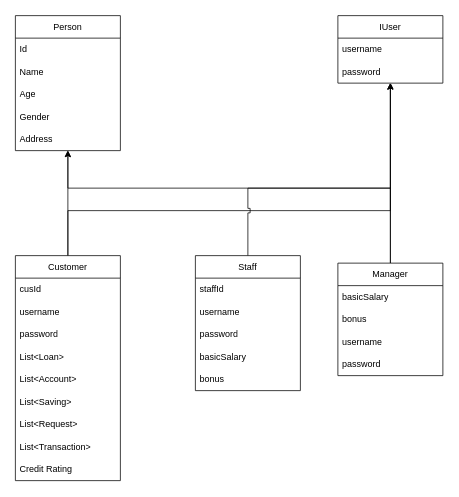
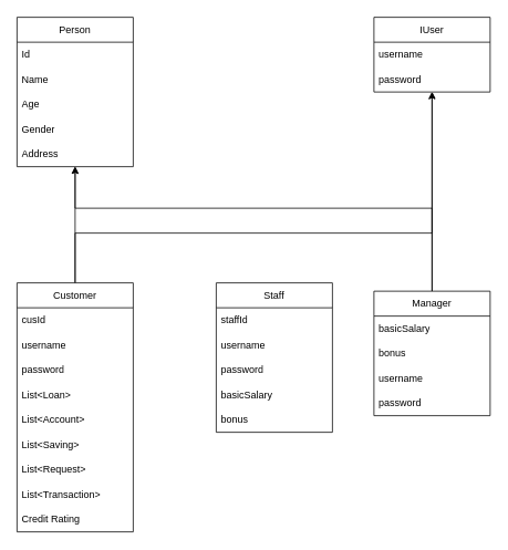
  <mxCell id="0" />
  <mxCell id="1" parent="0" />
  <mxCell id="2" style="edgeStyle=orthogonalEdgeStyle;rounded=0;orthogonalLoop=1;jettySize=auto;html=1;" edge="1" parent="1" source="4" target="14"><mxGeometry relative="1" as="geometry" /></mxCell>
  <mxCell id="3" style="edgeStyle=orthogonalEdgeStyle;rounded=0;orthogonalLoop=1;jettySize=auto;html=1;jumpStyle=sharp;" edge="1" parent="1" source="4" target="20"><mxGeometry relative="1" as="geometry"><Array as="points"><mxPoint x="90" y="280" /><mxPoint x="520" y="280" /></Array></mxGeometry></mxCell>
  <mxCell id="4" value="Customer" style="swimlane;fontStyle=0;childLayout=stackLayout;horizontal=1;startSize=30;horizontalStack=0;resizeParent=1;resizeParentMax=0;resizeLast=0;collapsible=1;marginBottom=0;whiteSpace=wrap;html=1;" parent="1" vertex="1"><mxGeometry x="20" y="340" width="140" height="300" as="geometry" /></mxCell>
  <mxCell id="5" value="cusId" style="text;strokeColor=none;fillColor=none;align=left;verticalAlign=middle;spacingLeft=4;spacingRight=4;overflow=hidden;points=[[0,0.5],[1,0.5]];portConstraint=eastwest;rotatable=0;whiteSpace=wrap;html=1;" parent="4" vertex="1"><mxGeometry y="30" width="140" height="30" as="geometry" /></mxCell>
  <mxCell id="6" value="username" style="text;strokeColor=none;fillColor=none;align=left;verticalAlign=middle;spacingLeft=4;spacingRight=4;overflow=hidden;points=[[0,0.5],[1,0.5]];portConstraint=eastwest;rotatable=0;whiteSpace=wrap;html=1;" parent="4" vertex="1"><mxGeometry y="60" width="140" height="30" as="geometry" /></mxCell>
  <mxCell id="7" value="password" style="text;strokeColor=none;fillColor=none;align=left;verticalAlign=middle;spacingLeft=4;spacingRight=4;overflow=hidden;points=[[0,0.5],[1,0.5]];portConstraint=eastwest;rotatable=0;whiteSpace=wrap;html=1;" parent="4" vertex="1"><mxGeometry y="90" width="140" height="30" as="geometry" /></mxCell>
  <mxCell id="8" value="List&amp;lt;Loan&amp;gt;" style="text;strokeColor=none;fillColor=none;align=left;verticalAlign=middle;spacingLeft=4;spacingRight=4;overflow=hidden;points=[[0,0.5],[1,0.5]];portConstraint=eastwest;rotatable=0;whiteSpace=wrap;html=1;" parent="4" vertex="1"><mxGeometry y="120" width="140" height="30" as="geometry" /></mxCell>
  <mxCell id="9" value="List&amp;lt;Account&amp;gt;" style="text;strokeColor=none;fillColor=none;align=left;verticalAlign=middle;spacingLeft=4;spacingRight=4;overflow=hidden;points=[[0,0.5],[1,0.5]];portConstraint=eastwest;rotatable=0;whiteSpace=wrap;html=1;" parent="4" vertex="1"><mxGeometry y="150" width="140" height="30" as="geometry" /></mxCell>
  <mxCell id="10" value="List&amp;lt;Saving&amp;gt;" style="text;strokeColor=none;fillColor=none;align=left;verticalAlign=middle;spacingLeft=4;spacingRight=4;overflow=hidden;points=[[0,0.5],[1,0.5]];portConstraint=eastwest;rotatable=0;whiteSpace=wrap;html=1;" parent="4" vertex="1"><mxGeometry y="180" width="140" height="30" as="geometry" /></mxCell>
  <mxCell id="11" value="List&amp;lt;Request&amp;gt;" style="text;strokeColor=none;fillColor=none;align=left;verticalAlign=middle;spacingLeft=4;spacingRight=4;overflow=hidden;points=[[0,0.5],[1,0.5]];portConstraint=eastwest;rotatable=0;whiteSpace=wrap;html=1;" parent="4" vertex="1"><mxGeometry y="210" width="140" height="30" as="geometry" /></mxCell>
  <mxCell id="12" value="List&amp;lt;Transaction&amp;gt;" style="text;strokeColor=none;fillColor=none;align=left;verticalAlign=middle;spacingLeft=4;spacingRight=4;overflow=hidden;points=[[0,0.5],[1,0.5]];portConstraint=eastwest;rotatable=0;whiteSpace=wrap;html=1;" parent="4" vertex="1"><mxGeometry y="240" width="140" height="30" as="geometry" /></mxCell>
  <mxCell id="13" value="Credit Rating" style="text;strokeColor=none;fillColor=none;align=left;verticalAlign=middle;spacingLeft=4;spacingRight=4;overflow=hidden;points=[[0,0.5],[1,0.5]];portConstraint=eastwest;rotatable=0;whiteSpace=wrap;html=1;" parent="4" vertex="1"><mxGeometry y="270" width="140" height="30" as="geometry" /></mxCell>
  <mxCell id="14" value="Person" style="swimlane;fontStyle=0;childLayout=stackLayout;horizontal=1;startSize=30;horizontalStack=0;resizeParent=1;resizeParentMax=0;resizeLast=0;collapsible=1;marginBottom=0;whiteSpace=wrap;html=1;" parent="1" vertex="1"><mxGeometry x="20" y="20" width="140" height="180" as="geometry" /></mxCell>
  <mxCell id="15" value="Id" style="text;strokeColor=none;fillColor=none;align=left;verticalAlign=middle;spacingLeft=4;spacingRight=4;overflow=hidden;points=[[0,0.5],[1,0.5]];portConstraint=eastwest;rotatable=0;whiteSpace=wrap;html=1;" parent="14" vertex="1"><mxGeometry y="30" width="140" height="30" as="geometry" /></mxCell>
  <mxCell id="16" value="Name" style="text;strokeColor=none;fillColor=none;align=left;verticalAlign=middle;spacingLeft=4;spacingRight=4;overflow=hidden;points=[[0,0.5],[1,0.5]];portConstraint=eastwest;rotatable=0;whiteSpace=wrap;html=1;" parent="14" vertex="1"><mxGeometry y="60" width="140" height="30" as="geometry" /></mxCell>
  <mxCell id="17" value="Age" style="text;strokeColor=none;fillColor=none;align=left;verticalAlign=middle;spacingLeft=4;spacingRight=4;overflow=hidden;points=[[0,0.5],[1,0.5]];portConstraint=eastwest;rotatable=0;whiteSpace=wrap;html=1;" parent="14" vertex="1"><mxGeometry y="90" width="140" height="30" as="geometry" /></mxCell>
  <mxCell id="18" value="Gender" style="text;strokeColor=none;fillColor=none;align=left;verticalAlign=middle;spacingLeft=4;spacingRight=4;overflow=hidden;points=[[0,0.5],[1,0.5]];portConstraint=eastwest;rotatable=0;whiteSpace=wrap;html=1;" parent="14" vertex="1"><mxGeometry y="120" width="140" height="30" as="geometry" /></mxCell>
  <mxCell id="19" value="Address" style="text;strokeColor=none;fillColor=none;align=left;verticalAlign=middle;spacingLeft=4;spacingRight=4;overflow=hidden;points=[[0,0.5],[1,0.5]];portConstraint=eastwest;rotatable=0;whiteSpace=wrap;html=1;" parent="14" vertex="1"><mxGeometry y="150" width="140" height="30" as="geometry" /></mxCell>
  <mxCell id="20" value="IUser" style="swimlane;fontStyle=0;childLayout=stackLayout;horizontal=1;startSize=30;horizontalStack=0;resizeParent=1;resizeParentMax=0;resizeLast=0;collapsible=1;marginBottom=0;whiteSpace=wrap;html=1;" parent="1" vertex="1"><mxGeometry x="450" y="20" width="140" height="90" as="geometry" /></mxCell>
  <mxCell id="21" value="username" style="text;strokeColor=none;fillColor=none;align=left;verticalAlign=middle;spacingLeft=4;spacingRight=4;overflow=hidden;points=[[0,0.5],[1,0.5]];portConstraint=eastwest;rotatable=0;whiteSpace=wrap;html=1;" parent="20" vertex="1"><mxGeometry y="30" width="140" height="30" as="geometry" /></mxCell>
  <mxCell id="22" value="password" style="text;strokeColor=none;fillColor=none;align=left;verticalAlign=middle;spacingLeft=4;spacingRight=4;overflow=hidden;points=[[0,0.5],[1,0.5]];portConstraint=eastwest;rotatable=0;whiteSpace=wrap;html=1;" parent="20" vertex="1"><mxGeometry y="60" width="140" height="30" as="geometry" /></mxCell>
- <mxCell id="23" style="edgeStyle=orthogonalEdgeStyle;rounded=0;orthogonalLoop=1;jettySize=auto;html=1;jumpStyle=sharp;" edge="1" parent="1" source="24" target="20"><mxGeometry relative="1" as="geometry"><Array as="points"><mxPoint x="330" y="250" /><mxPoint x="520" y="250" /></Array></mxGeometry></mxCell>
  <mxCell id="24" value="Staff" style="swimlane;fontStyle=0;childLayout=stackLayout;horizontal=1;startSize=30;horizontalStack=0;resizeParent=1;resizeParentMax=0;resizeLast=0;collapsible=1;marginBottom=0;whiteSpace=wrap;html=1;" parent="1" vertex="1"><mxGeometry x="260" y="340" width="140" height="180" as="geometry" /></mxCell>
  <mxCell id="25" value="staffId" style="text;strokeColor=none;fillColor=none;align=left;verticalAlign=middle;spacingLeft=4;spacingRight=4;overflow=hidden;points=[[0,0.5],[1,0.5]];portConstraint=eastwest;rotatable=0;whiteSpace=wrap;html=1;" parent="24" vertex="1"><mxGeometry y="30" width="140" height="30" as="geometry" /></mxCell>
  <mxCell id="26" value="username" style="text;strokeColor=none;fillColor=none;align=left;verticalAlign=middle;spacingLeft=4;spacingRight=4;overflow=hidden;points=[[0,0.5],[1,0.5]];portConstraint=eastwest;rotatable=0;whiteSpace=wrap;html=1;" parent="24" vertex="1"><mxGeometry y="60" width="140" height="30" as="geometry" /></mxCell>
  <mxCell id="27" value="password" style="text;strokeColor=none;fillColor=none;align=left;verticalAlign=middle;spacingLeft=4;spacingRight=4;overflow=hidden;points=[[0,0.5],[1,0.5]];portConstraint=eastwest;rotatable=0;whiteSpace=wrap;html=1;" parent="24" vertex="1"><mxGeometry y="90" width="140" height="30" as="geometry" /></mxCell>
  <mxCell id="28" value="basicSalary" style="text;strokeColor=none;fillColor=none;align=left;verticalAlign=middle;spacingLeft=4;spacingRight=4;overflow=hidden;points=[[0,0.5],[1,0.5]];portConstraint=eastwest;rotatable=0;whiteSpace=wrap;html=1;" parent="24" vertex="1"><mxGeometry y="120" width="140" height="30" as="geometry" /></mxCell>
  <mxCell id="29" value="bonus" style="text;strokeColor=none;fillColor=none;align=left;verticalAlign=middle;spacingLeft=4;spacingRight=4;overflow=hidden;points=[[0,0.5],[1,0.5]];portConstraint=eastwest;rotatable=0;whiteSpace=wrap;html=1;" parent="24" vertex="1"><mxGeometry y="150" width="140" height="30" as="geometry" /></mxCell>
  <mxCell id="30" style="edgeStyle=orthogonalEdgeStyle;rounded=0;orthogonalLoop=1;jettySize=auto;html=1;jumpStyle=sharp;" edge="1" parent="1" source="32" target="14"><mxGeometry relative="1" as="geometry"><Array as="points"><mxPoint x="520" y="250" /><mxPoint x="90" y="250" /></Array></mxGeometry></mxCell>
  <mxCell id="31" style="edgeStyle=orthogonalEdgeStyle;rounded=0;orthogonalLoop=1;jettySize=auto;html=1;jumpStyle=sharp;" edge="1" parent="1" source="32" target="20"><mxGeometry relative="1" as="geometry" /></mxCell>
  <mxCell id="32" value="Manager" style="swimlane;fontStyle=0;childLayout=stackLayout;horizontal=1;startSize=30;horizontalStack=0;resizeParent=1;resizeParentMax=0;resizeLast=0;collapsible=1;marginBottom=0;whiteSpace=wrap;html=1;" parent="1" vertex="1"><mxGeometry x="450" y="350" width="140" height="150" as="geometry" /></mxCell>
  <mxCell id="33" value="basicSalary" style="text;strokeColor=none;fillColor=none;align=left;verticalAlign=middle;spacingLeft=4;spacingRight=4;overflow=hidden;points=[[0,0.5],[1,0.5]];portConstraint=eastwest;rotatable=0;whiteSpace=wrap;html=1;" parent="32" vertex="1"><mxGeometry y="30" width="140" height="30" as="geometry" /></mxCell>
  <mxCell id="34" value="bonus" style="text;strokeColor=none;fillColor=none;align=left;verticalAlign=middle;spacingLeft=4;spacingRight=4;overflow=hidden;points=[[0,0.5],[1,0.5]];portConstraint=eastwest;rotatable=0;whiteSpace=wrap;html=1;" parent="32" vertex="1"><mxGeometry y="60" width="140" height="30" as="geometry" /></mxCell>
  <mxCell id="35" value="username" style="text;strokeColor=none;fillColor=none;align=left;verticalAlign=middle;spacingLeft=4;spacingRight=4;overflow=hidden;points=[[0,0.5],[1,0.5]];portConstraint=eastwest;rotatable=0;whiteSpace=wrap;html=1;" parent="32" vertex="1"><mxGeometry y="90" width="140" height="30" as="geometry" /></mxCell>
  <mxCell id="36" value="password" style="text;strokeColor=none;fillColor=none;align=left;verticalAlign=middle;spacingLeft=4;spacingRight=4;overflow=hidden;points=[[0,0.5],[1,0.5]];portConstraint=eastwest;rotatable=0;whiteSpace=wrap;html=1;" parent="32" vertex="1"><mxGeometry y="120" width="140" height="30" as="geometry" /></mxCell>
